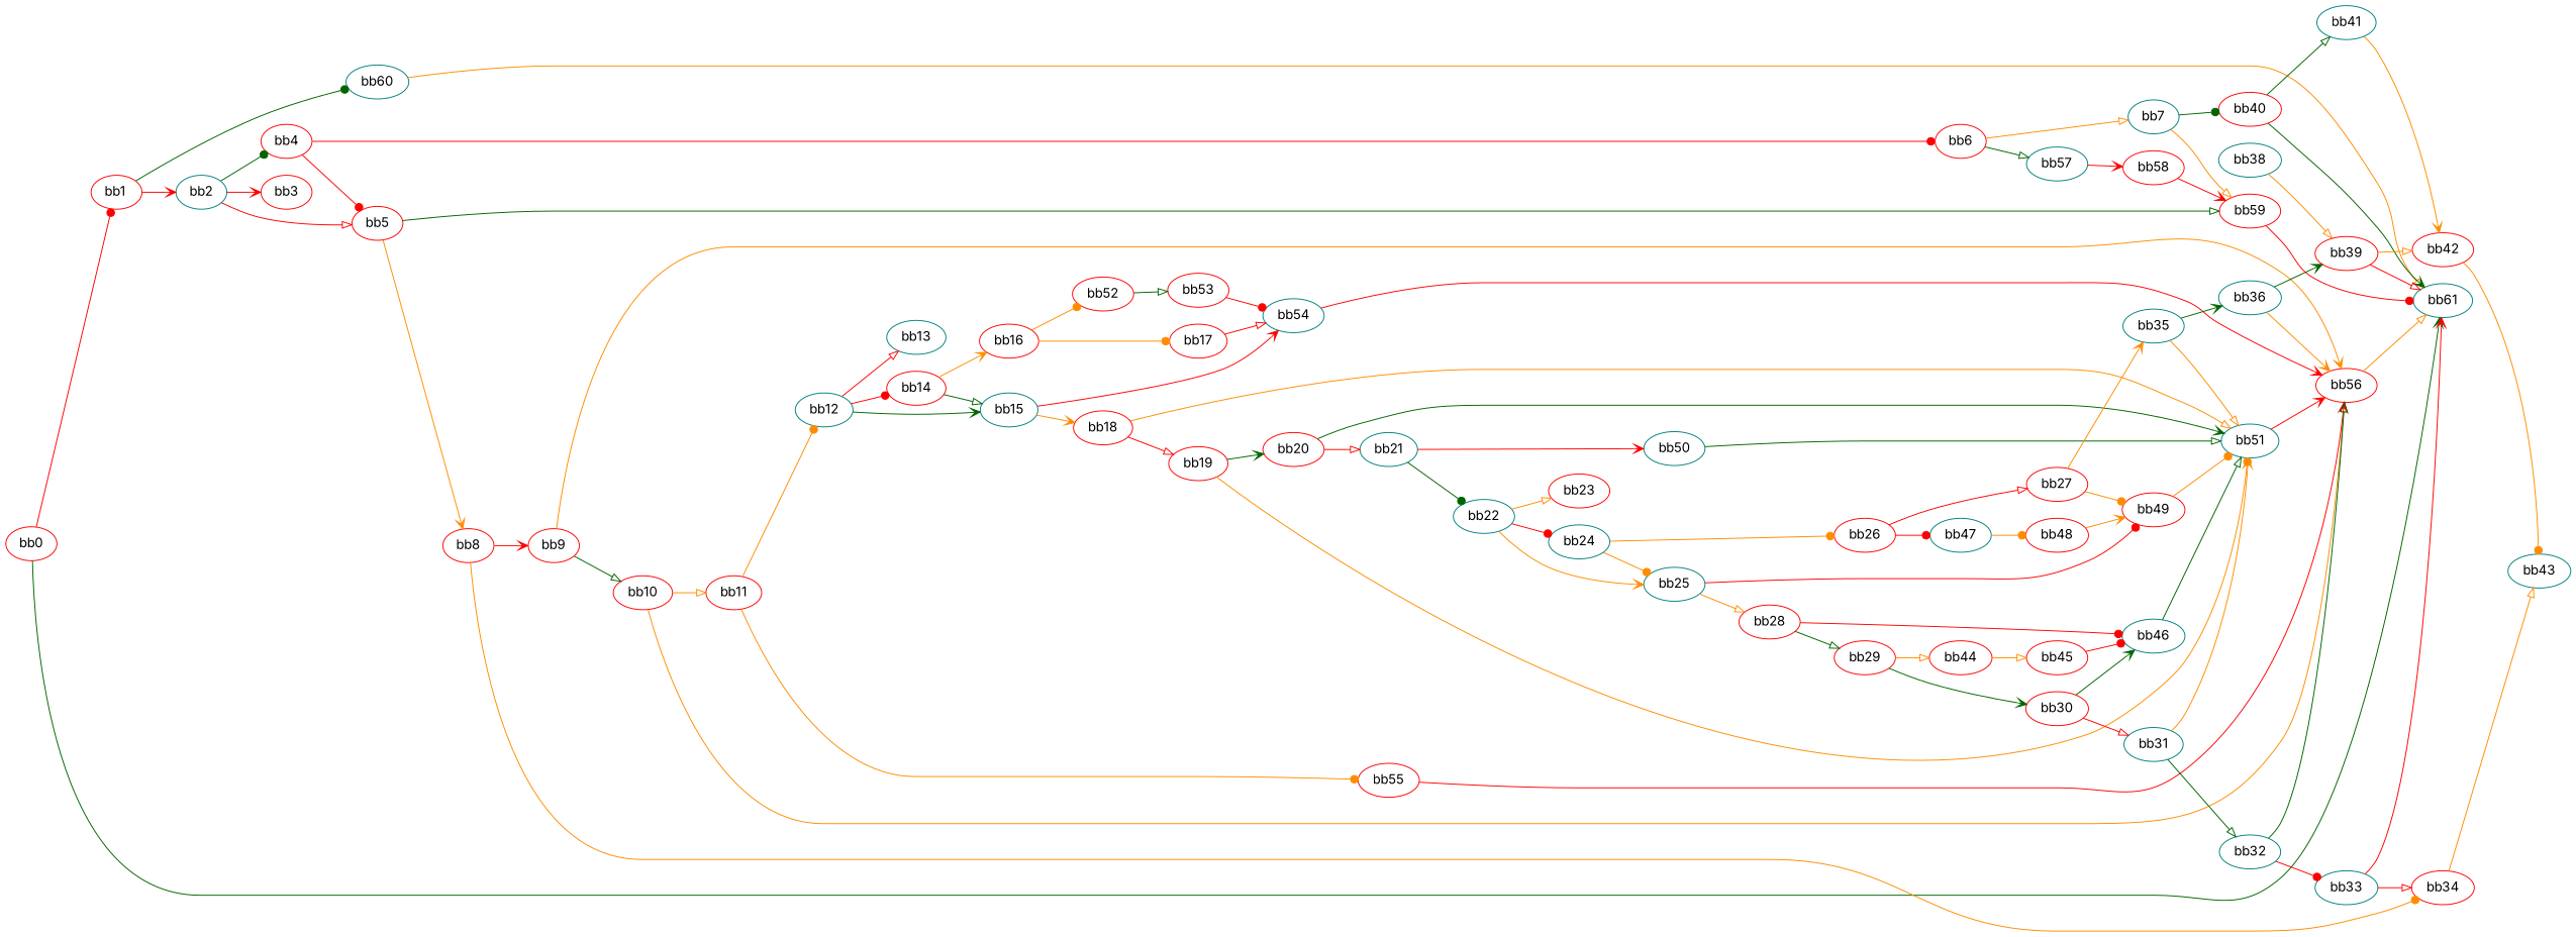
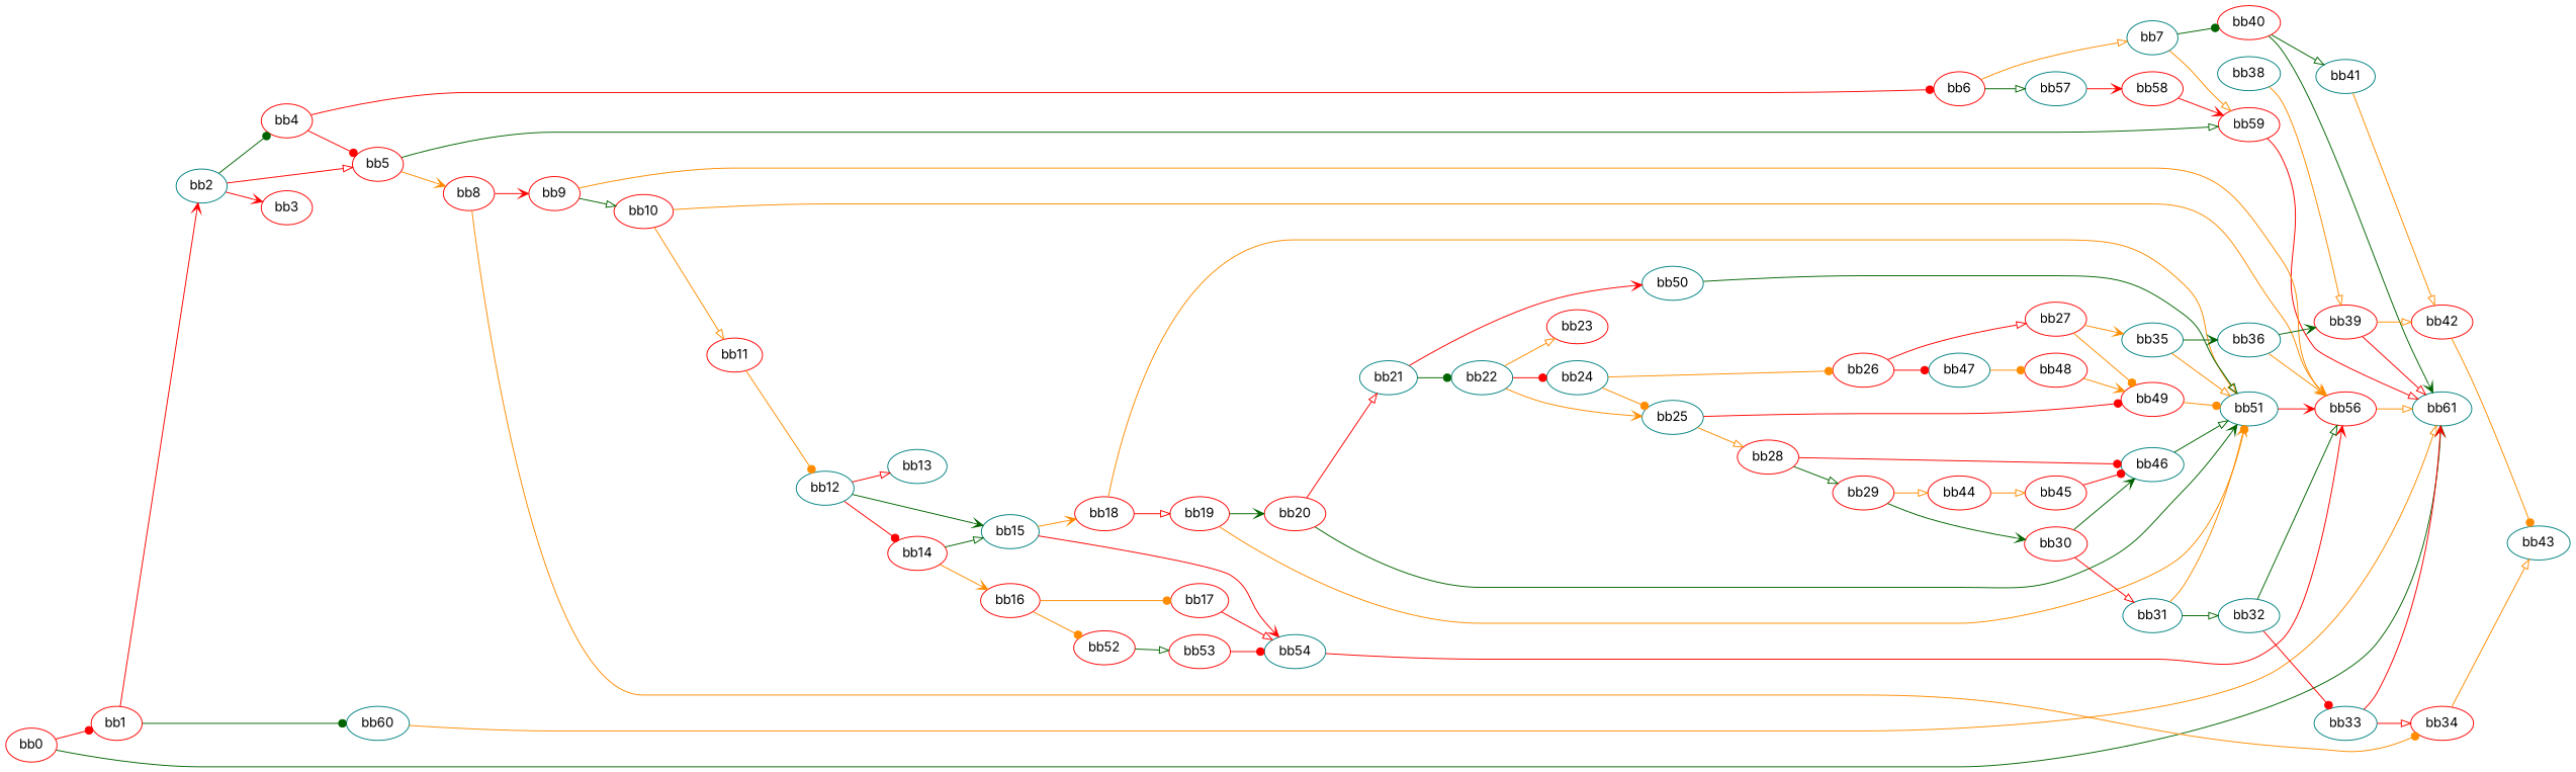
  digraph {
    fontname=Inter
    rankdir=LR
    node [color=red fontname=Inter]
    edge [arrowhead=onormal color=darkorange fontname=Inter]
    n1 [label="bb0\l"]
    n2 [label="bb1\l"]
    n3 [color=teal label="bb61\l"]
    n4 [color=teal label="bb2\l"]
    n5 [color=teal label="bb60\l"]
    n6 [label="bb3\l"]
    n7 [label="bb4\l"]
    n8 [label="bb5\l"]
    n9 [label="bb6\l"]
    n10 [label="bb8\l"]
    n11 [label="bb59\l"]
    n12 [color=teal label="bb7\l"]
    n13 [color=teal label="bb57\l"]
    n14 [label="bb9\l"]
    n15 [label="bb34\l"]
    n16 [label="bb40\l"]
    n17 [label="bb58\l"]
    n18 [color=teal label="bb41\l"]
    n19 [label="bb56\l"]
    n20 [label="bb10\l"]
    n21 [label="bb11\l"]
    n22 [color=teal label="bb12\l"]
-   n23 [label="bb55\l"]
    n24 [color=teal label="bb13\l"]
    n25 [label="bb14\l"]
    n26 [color=teal label="bb15\l"]
    n27 [label="bb16\l"]
    n28 [label="bb18\l"]
    n29 [color=teal label="bb54\l"]
    n30 [label="bb17\l"]
    n31 [label="bb52\l"]
    n32 [label="bb19\l"]
    n33 [color=teal label="bb51\l"]
    n34 [label="bb53\l"]
    n35 [label="bb20\l"]
    n36 [color=teal label="bb21\l"]
    n37 [color=teal label="bb22\l"]
    n38 [color=teal label="bb50\l"]
    n39 [label="bb23\l"]
    n40 [color=teal label="bb24\l"]
    n41 [color=teal label="bb25\l"]
    n42 [label="bb26\l"]
    n43 [label="bb28\l"]
    n44 [label="bb49\l"]
    n45 [label="bb27\l"]
    n46 [color=teal label="bb47\l"]
    n47 [label="bb29\l"]
    n48 [color=teal label="bb46\l"]
    n49 [color=teal label="bb35\l"]
    n50 [label="bb48\l"]
    n51 [color=teal label="bb36\l"]
    n52 [label="bb30\l"]
    n53 [label="bb44\l"]
    n54 [color=teal label="bb31\l"]
    n55 [label="bb45\l"]
    n56 [color=teal label="bb32\l"]
    n57 [color=teal label="bb33\l"]
    n58 [color=teal label="bb43\l"]
    n59 [label="bb39\l"]
    n60 [label="bb42\l"]
    n61 [color=teal label="bb38\l"]
    n1 -> n2 [arrowhead=dot color=red]
    n1 -> n3 [arrowhead=vee color=darkgreen]
    n2 -> n4 [arrowhead=vee color=red]
    n2 -> n5 [arrowhead=dot color=darkgreen]
    n4 -> n6 [arrowhead=vee color=red]
    n4 -> n7 [arrowhead=dot color=darkgreen]
    n4 -> n8 [color=red]
    n5 -> n3
    n7 -> n8 [arrowhead=dot color=red]
    n7 -> n9 [arrowhead=dot color=red]
    n8 -> n10 [arrowhead=vee]
    n8 -> n11 [color=darkgreen]
    n9 -> n12
    n9 -> n13 [color=darkgreen]
    n10 -> n14 [arrowhead=vee color=red]
    n10 -> n15 [arrowhead=dot]
-   n11 -> n3 [arrowhead=dot color=red]
+   n11 -> n3 [color=red]
    n12 -> n11
    n12 -> n16 [arrowhead=dot color=darkgreen]
    n13 -> n17 [arrowhead=vee color=red]
    n14 -> n19 [arrowhead=vee]
    n14 -> n20 [color=darkgreen]
    n15 -> n58
    n16 -> n3 [arrowhead=vee color=darkgreen]
    n16 -> n18 [color=darkgreen]
    n17 -> n11 [arrowhead=vee color=red]
-   n18 -> n60 [arrowhead=vee]
+   n18 -> n60
    n19 -> n3
    n20 -> n19
    n20 -> n21
    n21 -> n22 [arrowhead=dot]
-   n21 -> n23 [arrowhead=dot]
    n22 -> n24 [color=red]
    n22 -> n25 [arrowhead=dot color=red]
    n22 -> n26 [arrowhead=vee color=darkgreen]
-   n23 -> n19 [arrowhead=vee color=red]
    n25 -> n26 [color=darkgreen]
    n25 -> n27 [arrowhead=vee]
    n26 -> n28 [arrowhead=vee]
    n26 -> n29 [arrowhead=vee color=red]
    n27 -> n30 [arrowhead=dot]
    n27 -> n31 [arrowhead=dot]
    n28 -> n32 [color=red]
    n28 -> n33
    n29 -> n19 [arrowhead=vee color=red]
    n30 -> n29 [color=red]
    n31 -> n34 [color=darkgreen]
    n32 -> n33 [arrowhead=dot]
    n32 -> n35 [arrowhead=vee color=darkgreen]
    n33 -> n19 [arrowhead=vee color=red]
    n34 -> n29 [arrowhead=dot color=red]
    n35 -> n33 [arrowhead=vee color=darkgreen]
    n35 -> n36 [color=red]
    n36 -> n37 [arrowhead=dot color=darkgreen]
    n36 -> n38 [arrowhead=vee color=red]
    n37 -> n39
    n37 -> n40 [arrowhead=dot color=red]
    n37 -> n41 [arrowhead=vee]
    n38 -> n33 [color=darkgreen]
    n40 -> n41 [arrowhead=dot]
    n40 -> n42 [arrowhead=dot]
    n41 -> n43
    n41 -> n44 [arrowhead=dot color=red]
    n42 -> n45 [color=red]
    n42 -> n46 [arrowhead=dot color=red]
    n43 -> n47 [color=darkgreen]
    n43 -> n48 [arrowhead=dot color=red]
    n44 -> n33 [arrowhead=dot]
    n45 -> n44 [arrowhead=dot]
    n45 -> n49 [arrowhead=vee]
    n46 -> n50 [arrowhead=dot]
    n47 -> n52 [arrowhead=vee color=darkgreen]
    n47 -> n53
    n48 -> n33 [color=darkgreen]
    n49 -> n33
    n49 -> n51 [arrowhead=vee color=darkgreen]
    n50 -> n44 [arrowhead=vee]
    n51 -> n19 [arrowhead=vee]
    n51 -> n59 [arrowhead=vee color=darkgreen]
    n52 -> n48 [arrowhead=vee color=darkgreen]
    n52 -> n54 [color=red]
    n53 -> n55
    n54 -> n33 [arrowhead=vee]
    n54 -> n56 [color=darkgreen]
    n55 -> n48 [arrowhead=dot color=red]
    n56 -> n19 [color=darkgreen]
    n56 -> n57 [arrowhead=dot color=red]
    n57 -> n3 [arrowhead=vee color=red]
    n57 -> n15 [color=red]
    n59 -> n3 [color=red]
    n59 -> n60
    n60 -> n58 [arrowhead=dot]
    n61 -> n59
  }
